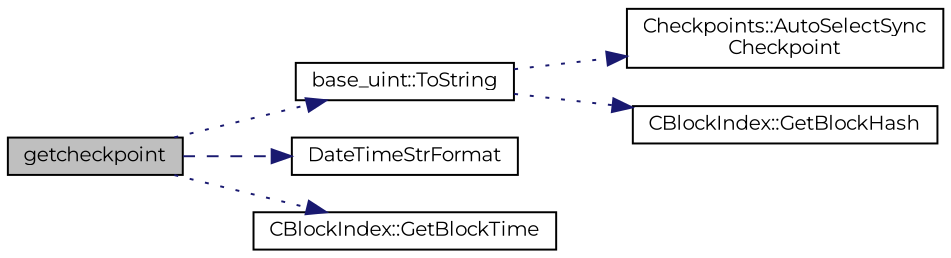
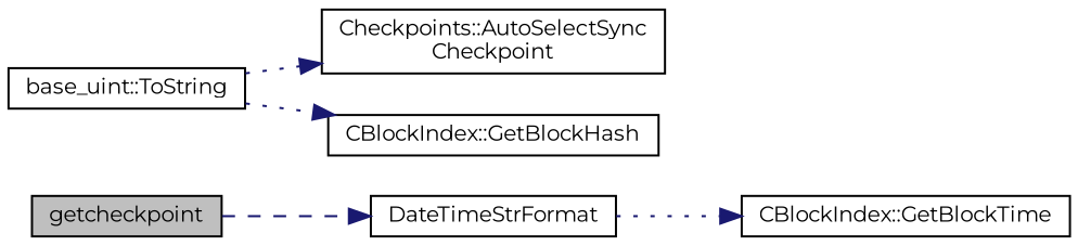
  digraph {
    fontname=Montserrat
    rankdir=LR
    node [color=black fillcolor=white fontname=Montserrat fontsize=10 shape=record style=filled]
    edge [color=midnightblue fontname=Montserrat fontsize=10 labelfontname=Helvetica labelfontsize=10 style=dotted]
    n1 [fillcolor=grey75 fontcolor=black height=0.2 label=getcheckpoint width=0.4]
    n2 [height=0.2 label="base_uint::ToString" width=0.4]
    n3 [height=0.2 label=DateTimeStrFormat width=0.4]
    n4 [height=0.2 label="CBlockIndex::GetBlockTime" width=0.4]
    n5 [height=0.2 label="Checkpoints::AutoSelectSync\lCheckpoint" width=0.4]
    n6 [height=0.2 label="CBlockIndex::GetBlockHash" width=0.4]
-   n1 -> n2
    n1 -> n3 [style=dashed]
-   n1 -> n4
+   n3 -> n4
    n2 -> n5
    n2 -> n6
  }
